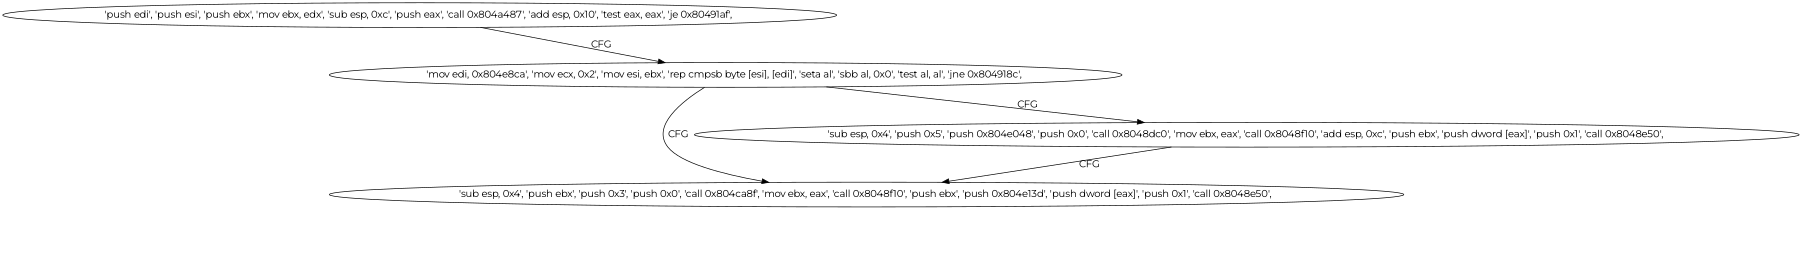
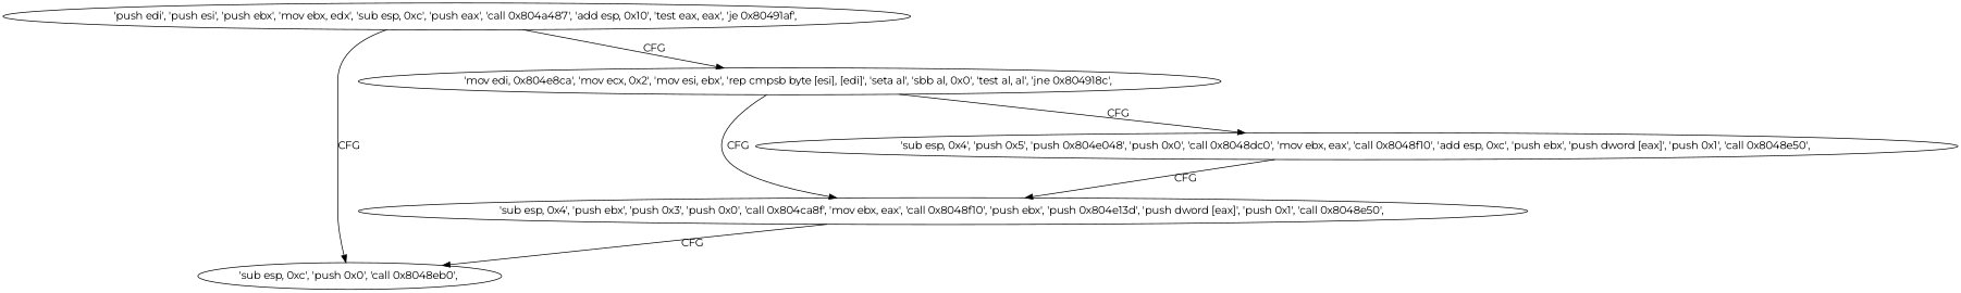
  digraph {
    fontname=Montserrat
    node [fontname=Montserrat]
    edge [fontname=Montserrat]
    n1 [label="'push edi', 'push esi', 'push ebx', 'mov ebx, edx', 'sub esp, 0xc', 'push eax', 'call 0x804a487', 'add esp, 0x10', 'test eax, eax', 'je 0x80491af', "]
+   n2 [label="'sub esp, 0xc', 'push 0x0', 'call 0x8048eb0', "]
    n3 [label="'mov edi, 0x804e8ca', 'mov ecx, 0x2', 'mov esi, ebx', 'rep cmpsb byte [esi], [edi]', 'seta al', 'sbb al, 0x0', 'test al, al', 'jne 0x804918c', "]
    n4 [label="'sub esp, 0x4', 'push ebx', 'push 0x3', 'push 0x0', 'call 0x804ca8f', 'mov ebx, eax', 'call 0x8048f10', 'push ebx', 'push 0x804e13d', 'push dword [eax]', 'push 0x1', 'call 0x8048e50', "]
    n5 [label="'sub esp, 0x4', 'push 0x5', 'push 0x804e048', 'push 0x0', 'call 0x8048dc0', 'mov ebx, eax', 'call 0x8048f10', 'add esp, 0xc', 'push ebx', 'push dword [eax]', 'push 0x1', 'call 0x8048e50', "]
+   n1 -> n2 [label=CFG]
    n1 -> n3 [label=CFG]
    n3 -> n4 [label=CFG]
    n3 -> n5 [label=CFG]
+   n4 -> n2 [label=CFG]
    n5 -> n4 [label=CFG]
  }
